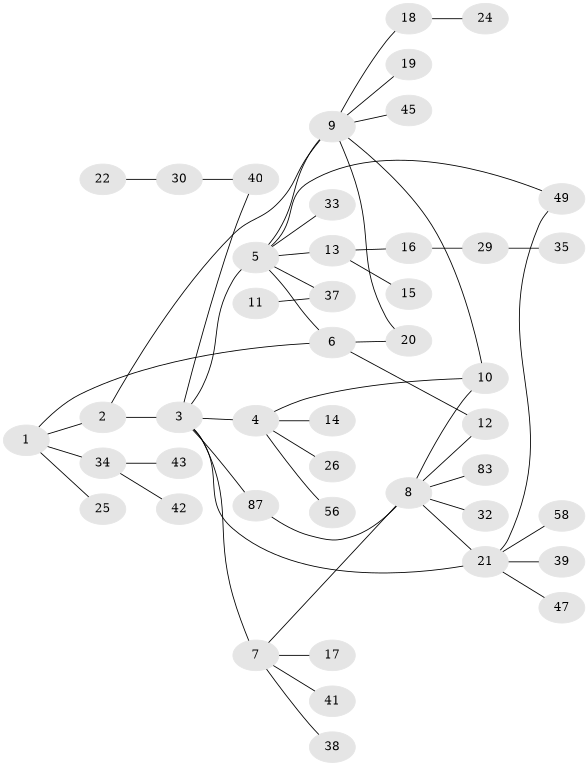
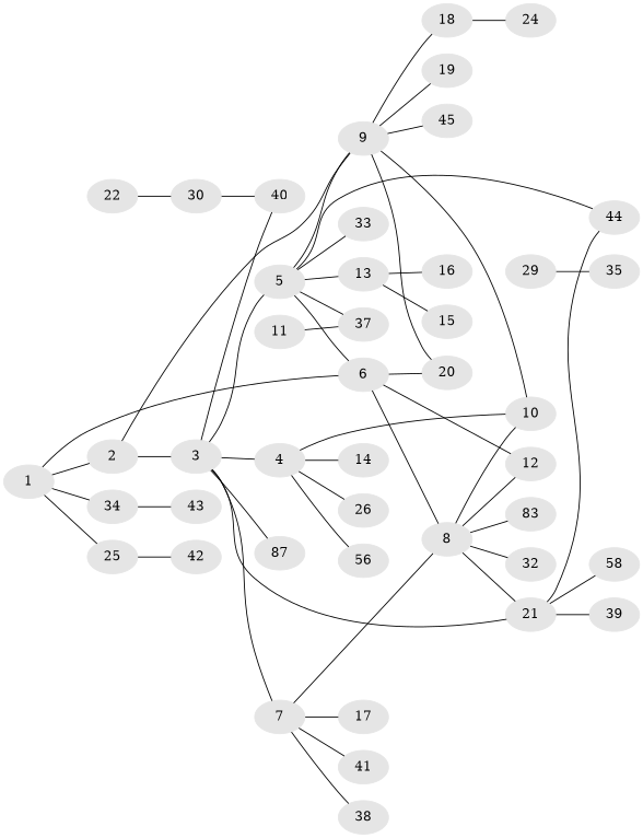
  graph {
    rankdir=LR
    node [color=gray90 style=filled]
    1
    2
    6
    25
    34
    3
    9
    8
    12
    20
    7
    38
    17
    41
    42
    43
    4
    5
    21
    n20 [label=87]
    40
    10
    18
    19
    45
    14
    26
    n28 [label=56]
    13
    33
-   44 [label=49]
+   44
    37
    n33 [label=58]
    39
-   47
    11
    15
    16
    n39 [label=83]
    32
    22
    30
    24
    29
    35
    1 -- 2
    1 -- 6
    1 -- 25
    1 -- 34
    2 -- 3
    2 -- 9
-   n20 -- 8
+   6 -- 8
    6 -- 12
    6 -- 20
-   34 -- 42
+   25 -- 42
    34 -- 43
    3 -- 7
    3 -- 4
    3 -- 5
    3 -- 21
    3 -- n20
    3 -- 40
    9 -- 20
    9 -- 10
    9 -- 18
    9 -- 19
    9 -- 45
    8 -- 12
    8 -- 21
    8 -- 10
    8 -- n39
    8 -- 32
    7 -- 8
    7 -- 38
    7 -- 17
    7 -- 41
    4 -- 10
    4 -- 14
    4 -- 26
    4 -- n28
    5 -- 6
    5 -- 9
    5 -- 13
    5 -- 33
    5 -- 44
    5 -- 37
    21 -- 44
    21 -- n33
    21 -- 39
-   21 -- 47
    18 -- 24
    13 -- 15
    13 -- 16
    11 -- 37
-   16 -- 29
    22 -- 30
    30 -- 40
    29 -- 35
  }
